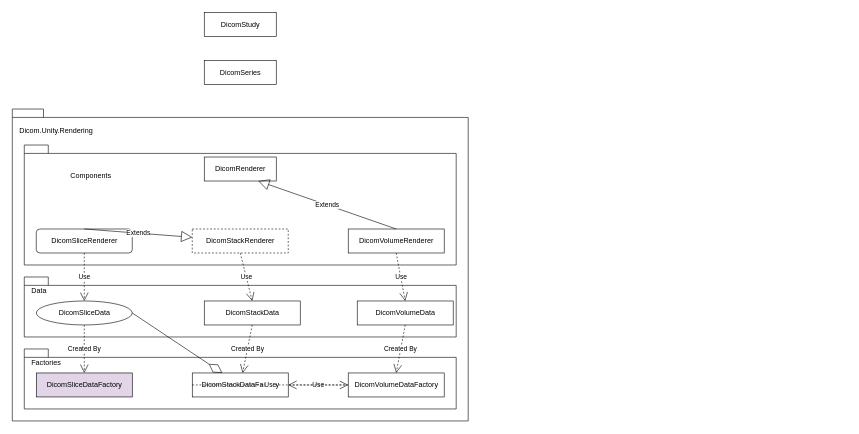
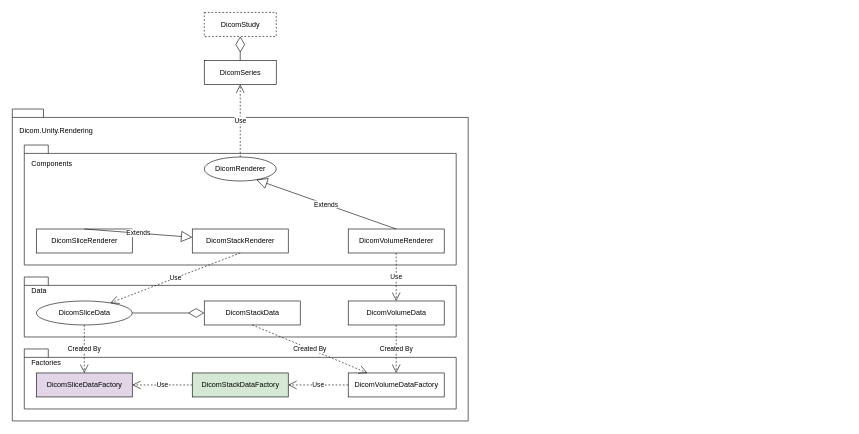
  <mxCell id="0" />
  <mxCell id="1" parent="0" />
  <mxCell id="2" value="" style="group;container=1;" vertex="1" connectable="0" parent="1"><mxGeometry x="20" y="220" width="1390" height="480" as="geometry" /></mxCell>
  <mxCell id="3" value="" style="shape=folder;fontStyle=1;spacingTop=10;tabWidth=40;tabHeight=14;tabPosition=left;html=1;" vertex="1" parent="2"><mxGeometry y="-39" width="760" height="520" as="geometry" /></mxCell>
  <mxCell id="4" value="" style="group;container=1;" vertex="1" connectable="0" parent="2"><mxGeometry x="20" y="21" width="720" height="330" as="geometry" /></mxCell>
  <mxCell id="5" value="" style="shape=folder;fontStyle=1;spacingTop=10;tabWidth=40;tabHeight=14;tabPosition=left;html=1;align=left;" vertex="1" parent="4"><mxGeometry width="720" height="200" as="geometry" /></mxCell>
- <mxCell id="6" value="Components" style="text;html=1;strokeColor=none;fillColor=none;align=left;verticalAlign=middle;whiteSpace=wrap;rounded=0;" vertex="1" parent="4"><mxGeometry x="75" y="44" width="120" height="16" as="geometry" /></mxCell>
+ <mxCell id="6" value="Components" style="text;html=1;strokeColor=none;fillColor=none;align=left;verticalAlign=middle;whiteSpace=wrap;rounded=0;" vertex="1" parent="4"><mxGeometry x="10" y="24" width="120" height="16" as="geometry" /></mxCell>
  <mxCell id="7" value="" style="group" vertex="1" connectable="0" parent="2"><mxGeometry x="20" y="241" width="720" height="100" as="geometry" /></mxCell>
  <mxCell id="8" value="" style="shape=folder;fontStyle=1;spacingTop=10;tabWidth=40;tabHeight=14;tabPosition=left;html=1;align=left;" vertex="1" parent="7"><mxGeometry width="720" height="100" as="geometry" /></mxCell>
  <mxCell id="9" value="Data" style="text;html=1;strokeColor=none;fillColor=none;align=left;verticalAlign=middle;whiteSpace=wrap;rounded=0;" vertex="1" parent="7"><mxGeometry x="10" y="19.298" width="120" height="8.421" as="geometry" /></mxCell>
  <mxCell id="10" value="" style="group" vertex="1" connectable="0" parent="2"><mxGeometry x="20" y="361" width="720" height="100" as="geometry" /></mxCell>
  <mxCell id="11" value="" style="shape=folder;fontStyle=1;spacingTop=10;tabWidth=40;tabHeight=14;tabPosition=left;html=1;align=left;" vertex="1" parent="10"><mxGeometry width="720" height="100" as="geometry" /></mxCell>
  <mxCell id="12" value="Factories" style="text;html=1;strokeColor=none;fillColor=none;align=left;verticalAlign=middle;whiteSpace=wrap;rounded=0;" vertex="1" parent="10"><mxGeometry x="10" y="19.298" width="120" height="8.421" as="geometry" /></mxCell>
- <mxCell id="13" value="DicomRenderer" style="html=1;" vertex="1" parent="1"><mxGeometry x="340" y="261" width="120" height="40" as="geometry" /></mxCell>
- <mxCell id="14" value="DicomSliceRenderer" style="html=1;rounded=1;" vertex="1" parent="1"><mxGeometry x="60" y="381" width="160" height="40" as="geometry" /></mxCell>
- <mxCell id="15" value="DicomStackRenderer" style="html=1;dashed=1;" vertex="1" parent="1"><mxGeometry x="320" y="381" width="160" height="40" as="geometry" /></mxCell>
+ <mxCell id="13" value="DicomRenderer" style="ellipse;html=1;" vertex="1" parent="1"><mxGeometry x="340" y="261" width="120" height="40" as="geometry" /></mxCell>
+ <mxCell id="14" value="DicomSliceRenderer" style="html=1;" vertex="1" parent="1"><mxGeometry x="60" y="381" width="160" height="40" as="geometry" /></mxCell>
+ <mxCell id="15" value="DicomStackRenderer" style="html=1;" vertex="1" parent="1"><mxGeometry x="320" y="381" width="160" height="40" as="geometry" /></mxCell>
  <mxCell id="16" value="DicomVolumeRenderer" style="html=1;" vertex="1" parent="1"><mxGeometry x="580" y="381" width="160" height="40" as="geometry" /></mxCell>
  <mxCell id="17" value="Extends" style="endArrow=block;endSize=16;endFill=0;html=1;exitX=0.5;exitY=0;exitDx=0;exitDy=0;" edge="1" parent="1" source="14" target="15"><mxGeometry width="160" relative="1" as="geometry"><mxPoint x="190" y="381" as="sourcePoint" /><mxPoint x="350" y="381" as="targetPoint" /></mxGeometry></mxCell>
  <mxCell id="18" value="Extends" style="endArrow=block;endSize=16;endFill=0;html=1;exitX=0.5;exitY=0;exitDx=0;exitDy=0;entryX=0.75;entryY=1;entryDx=0;entryDy=0;" edge="1" parent="1" target="13"><mxGeometry width="160" relative="1" as="geometry"><mxPoint x="660" y="381" as="sourcePoint" /><mxPoint x="780" y="331" as="targetPoint" /></mxGeometry></mxCell>
  <mxCell id="19" value="Use" style="endArrow=open;endSize=12;dashed=1;html=1;exitX=0;exitY=0.5;exitDx=0;exitDy=0;entryX=1;entryY=0.5;entryDx=0;entryDy=0;" edge="1" parent="1" target="24"><mxGeometry width="160" relative="1" as="geometry"><mxPoint x="580" y="641" as="sourcePoint" /><mxPoint x="520" y="671" as="targetPoint" /></mxGeometry></mxCell>
  <mxCell id="20" value="DicomSliceData" style="ellipse;html=1;" vertex="1" parent="1"><mxGeometry x="60" y="501" width="160" height="40" as="geometry" /></mxCell>
  <mxCell id="21" value="DicomStackData" style="html=1;" vertex="1" parent="1"><mxGeometry x="340" y="501" width="160" height="40" as="geometry" /></mxCell>
- <mxCell id="22" value="DicomVolumeData" style="html=1;" vertex="1" parent="1"><mxGeometry x="595" y="501" width="160" height="40" as="geometry" /></mxCell>
+ <mxCell id="22" value="DicomVolumeData" style="html=1;" vertex="1" parent="1"><mxGeometry x="580" y="501" width="160" height="40" as="geometry" /></mxCell>
  <mxCell id="23" value="DicomSliceDataFactory" style="html=1;fillColor=#e1d5e7;" vertex="1" parent="1"><mxGeometry x="60" y="621" width="160" height="40" as="geometry" /></mxCell>
- <mxCell id="24" value="DicomStackDataFactory" style="html=1;" vertex="1" parent="1"><mxGeometry x="320" y="621" width="160" height="40" as="geometry" /></mxCell>
+ <mxCell id="24" value="DicomStackDataFactory" style="html=1;fillColor=#d5e8d4;" vertex="1" parent="1"><mxGeometry x="320" y="621" width="160" height="40" as="geometry" /></mxCell>
  <mxCell id="25" value="DicomVolumeDataFactory" style="html=1;" vertex="1" parent="1"><mxGeometry x="580" y="621" width="160" height="40" as="geometry" /></mxCell>
- <mxCell id="26" value="Use" style="endArrow=open;endSize=12;dashed=1;html=1;exitX=0;exitY=0.5;exitDx=0;exitDy=0;" edge="1" parent="1" source="24" target="25"><mxGeometry width="160" relative="1" as="geometry"><mxPoint x="280" y="721" as="sourcePoint" /><mxPoint x="250" y="681" as="targetPoint" /></mxGeometry></mxCell>
- <mxCell id="27" value="" style="endArrow=diamondThin;endFill=0;endSize=24;html=1;exitX=1;exitY=0.5;exitDx=0;exitDy=0;" edge="1" parent="1" source="20" target="24"><mxGeometry width="160" relative="1" as="geometry"><mxPoint x="200" y="681" as="sourcePoint" /><mxPoint x="360" y="681" as="targetPoint" /></mxGeometry></mxCell>
- <mxCell id="28" value="Use" style="endArrow=open;endSize=12;dashed=1;html=1;exitX=0.5;exitY=1;exitDx=0;exitDy=0;" edge="1" parent="1" source="14" target="20"><mxGeometry width="160" relative="1" as="geometry"><mxPoint x="280" y="741" as="sourcePoint" /><mxPoint x="440" y="741" as="targetPoint" /></mxGeometry></mxCell>
- <mxCell id="29" value="Use" style="endArrow=open;endSize=12;dashed=1;html=1;exitX=0.5;exitY=1;exitDx=0;exitDy=0;entryX=0.5;entryY=0;entryDx=0;entryDy=0;" edge="1" parent="1" source="15" target="21"><mxGeometry width="160" relative="1" as="geometry"><mxPoint x="165" y="511" as="sourcePoint" /><mxPoint x="165" y="551" as="targetPoint" /></mxGeometry></mxCell>
+ <mxCell id="26" value="Use" style="endArrow=open;endSize=12;dashed=1;html=1;exitX=0;exitY=0.5;exitDx=0;exitDy=0;entryX=1;entryY=0.5;entryDx=0;entryDy=0;" edge="1" parent="1" source="24" target="23"><mxGeometry width="160" relative="1" as="geometry"><mxPoint x="280" y="721" as="sourcePoint" /><mxPoint x="250" y="681" as="targetPoint" /></mxGeometry></mxCell>
+ <mxCell id="27" value="" style="endArrow=diamondThin;endFill=0;endSize=24;html=1;entryX=0;entryY=0.5;entryDx=0;entryDy=0;exitX=1;exitY=0.5;exitDx=0;exitDy=0;" edge="1" parent="1" source="20" target="21"><mxGeometry width="160" relative="1" as="geometry"><mxPoint x="200" y="681" as="sourcePoint" /><mxPoint x="360" y="681" as="targetPoint" /></mxGeometry></mxCell>
+ <mxCell id="29" value="Use" style="endArrow=open;endSize=12;dashed=1;html=1;exitX=0.5;exitY=1;exitDx=0;exitDy=0;" edge="1" parent="1" source="15" target="20"><mxGeometry width="160" relative="1" as="geometry"><mxPoint x="165" y="511" as="sourcePoint" /><mxPoint x="165" y="551" as="targetPoint" /></mxGeometry></mxCell>
  <mxCell id="30" value="Created By" style="endArrow=open;endSize=12;dashed=1;html=1;exitX=0.5;exitY=1;exitDx=0;exitDy=0;" edge="1" parent="1" source="22"><mxGeometry width="160" relative="1" as="geometry"><mxPoint x="660" y="581" as="sourcePoint" /><mxPoint x="660" y="621" as="targetPoint" /></mxGeometry></mxCell>
- <mxCell id="31" value="Created By" style="endArrow=open;endSize=12;dashed=1;html=1;exitX=0.5;exitY=1;exitDx=0;exitDy=0;" edge="1" parent="1" source="21" target="24"><mxGeometry width="160" relative="1" as="geometry"><mxPoint x="460" y="781" as="sourcePoint" /><mxPoint x="620" y="781" as="targetPoint" /></mxGeometry></mxCell>
+ <mxCell id="31" value="Created By" style="endArrow=open;endSize=12;dashed=1;html=1;exitX=0.5;exitY=1;exitDx=0;exitDy=0;" edge="1" parent="1" source="21" target="25"><mxGeometry width="160" relative="1" as="geometry"><mxPoint x="460" y="781" as="sourcePoint" /><mxPoint x="620" y="781" as="targetPoint" /></mxGeometry></mxCell>
  <mxCell id="32" value="Created By" style="endArrow=open;endSize=12;dashed=1;html=1;exitX=0.5;exitY=1;exitDx=0;exitDy=0;" edge="1" parent="1" source="20"><mxGeometry width="160" relative="1" as="geometry"><mxPoint x="140" y="581" as="sourcePoint" /><mxPoint x="140" y="621" as="targetPoint" /></mxGeometry></mxCell>
  <mxCell id="33" value="DicomSeries" style="html=1;" vertex="1" parent="1"><mxGeometry x="340" y="100" width="120" height="40" as="geometry" /></mxCell>
- <mxCell id="35" value="DicomStudy" style="html=1;" vertex="1" parent="1"><mxGeometry x="340" y="20" width="120" height="40" as="geometry" /></mxCell>
+ <mxCell id="34" value="Use" style="endArrow=open;endSize=12;dashed=1;html=1;exitX=0.5;exitY=0;exitDx=0;exitDy=0;entryX=0.5;entryY=1;entryDx=0;entryDy=0;" edge="1" parent="1" source="13" target="33"><mxGeometry width="160" relative="1" as="geometry"><mxPoint x="560" y="151" as="sourcePoint" /><mxPoint x="720" y="151" as="targetPoint" /></mxGeometry></mxCell>
+ <mxCell id="35" value="DicomStudy" style="html=1;dashed=1;" vertex="1" parent="1"><mxGeometry x="340" y="20" width="120" height="40" as="geometry" /></mxCell>
+ <mxCell id="36" value="" style="endArrow=diamondThin;endFill=0;endSize=24;html=1;entryX=0.5;entryY=1;entryDx=0;entryDy=0;exitX=0.5;exitY=0;exitDx=0;exitDy=0;" edge="1" parent="1" source="33" target="35"><mxGeometry width="160" relative="1" as="geometry"><mxPoint x="180" y="70" as="sourcePoint" /><mxPoint x="340" y="70" as="targetPoint" /></mxGeometry></mxCell>
  <mxCell id="37" value="Use" style="endArrow=open;endSize=12;dashed=1;html=1;exitX=0.5;exitY=1;exitDx=0;exitDy=0;entryX=0.5;entryY=0;entryDx=0;entryDy=0;" edge="1" parent="1" source="16" target="22"><mxGeometry width="160" relative="1" as="geometry"><mxPoint x="840" y="441" as="sourcePoint" /><mxPoint x="840" y="521" as="targetPoint" /></mxGeometry></mxCell>
  <mxCell id="38" value="Dicom.Unity.Rendering" style="text;html=1;strokeColor=none;fillColor=none;align=left;verticalAlign=middle;whiteSpace=wrap;rounded=0;" vertex="1" parent="1"><mxGeometry x="30" y="205" width="90" height="24" as="geometry" /></mxCell>
